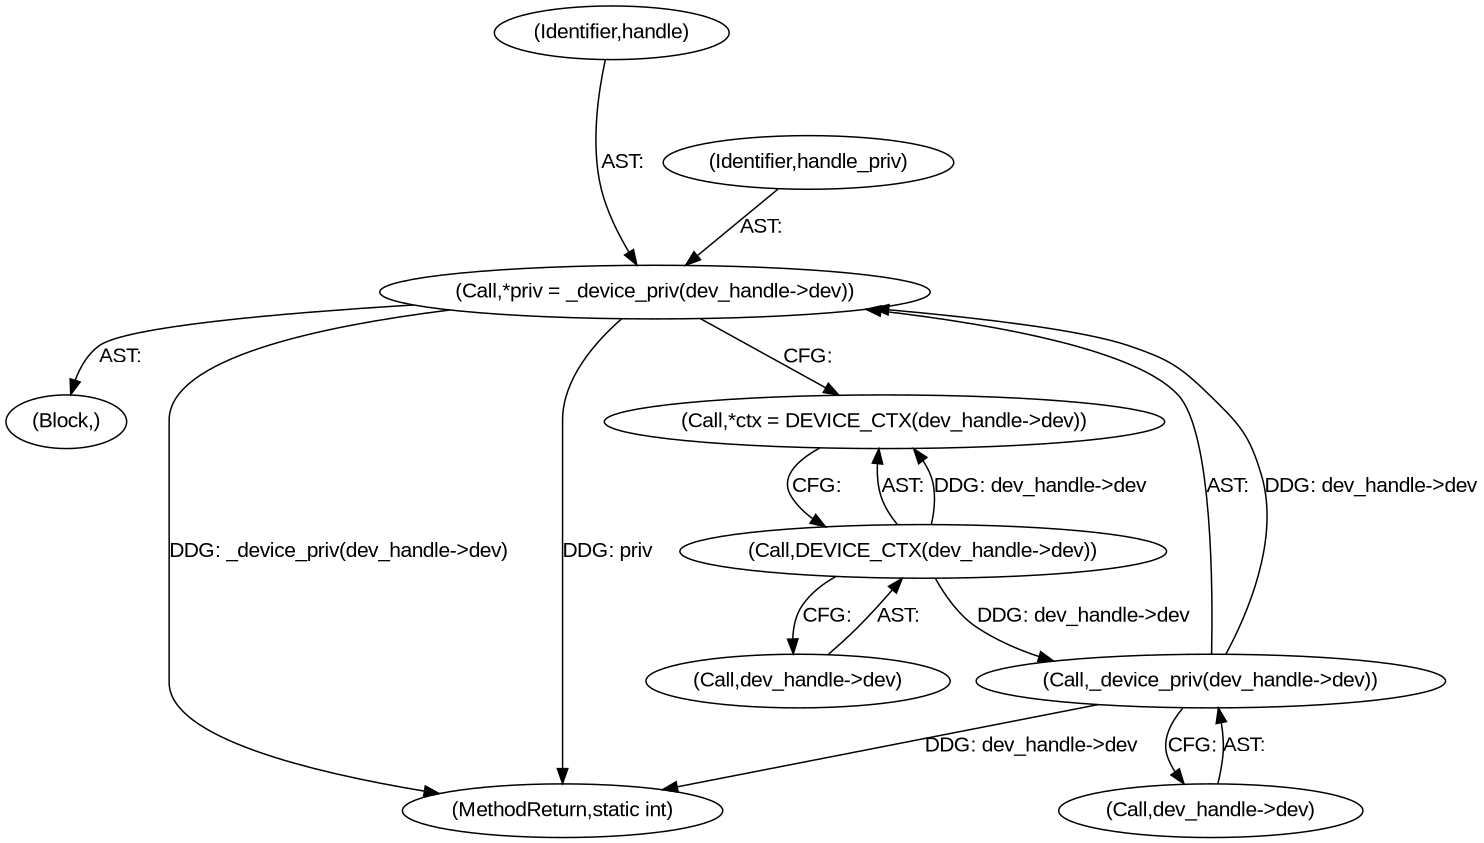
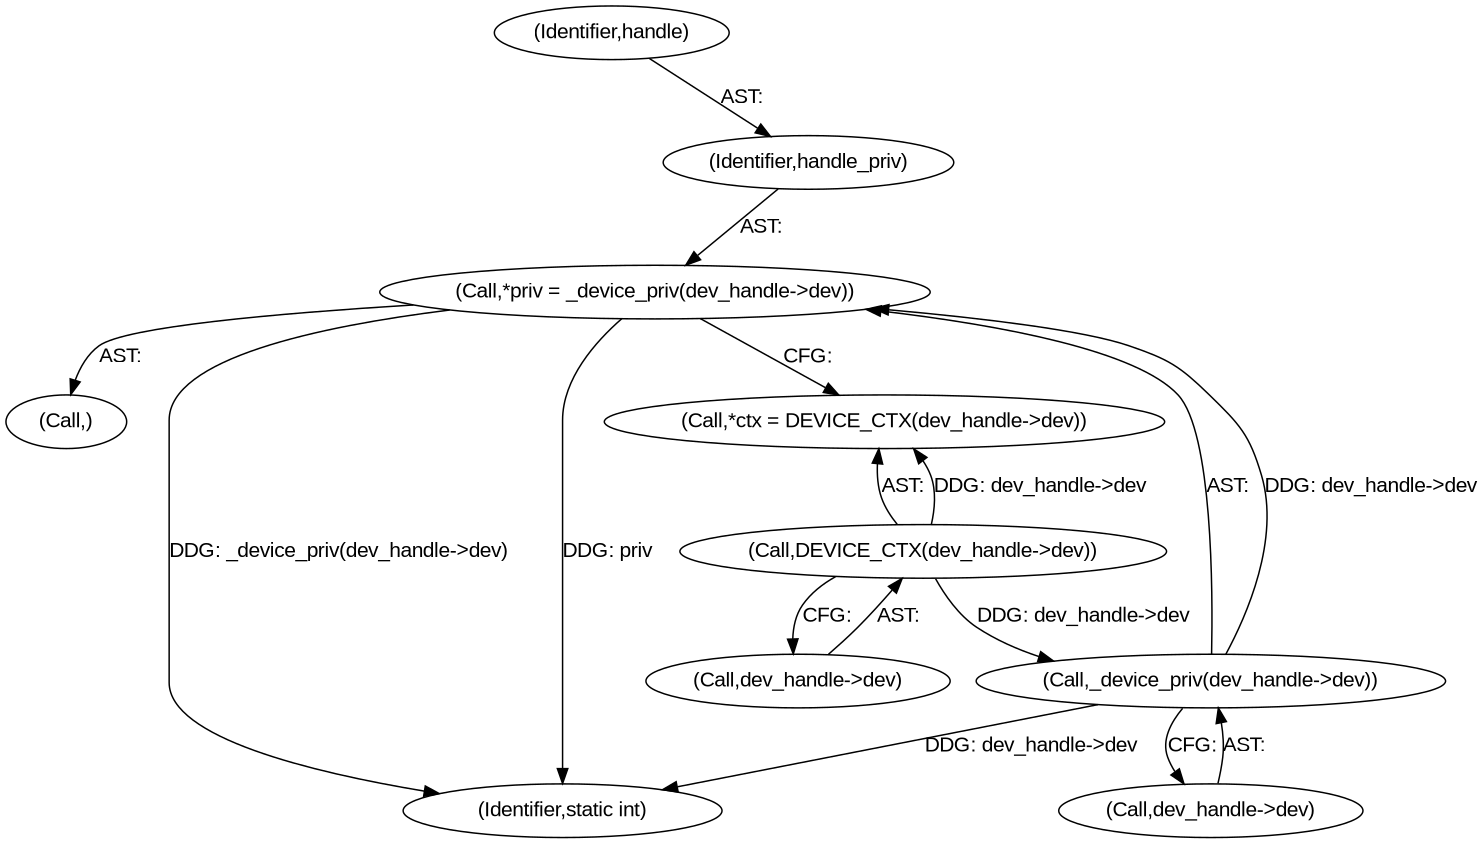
  digraph {
    fontname="Liberation Sans"
    node [fontname="Liberation Sans"]
    edge [fontname="Liberation Sans"]
    n1 [label="(Call,*priv = _device_priv(dev_handle->dev))"]
-   n2 [label="(Block,)"]
-   n3 [label="(MethodReturn,static int)"]
+   n2 [label="(Call,)"]
+   n3 [label="(Identifier,static int)"]
    n4 [label="(Call,*ctx = DEVICE_CTX(dev_handle->dev))"]
    n5 [label="(Call,_device_priv(dev_handle->dev))"]
    n6 [label="(Call,dev_handle->dev)"]
    n7 [label="(Call,DEVICE_CTX(dev_handle->dev))"]
    n8 [label="(Call,dev_handle->dev)"]
    n9 [label="(Identifier,handle_priv)"]
    n10 [label="(Identifier,handle)"]
    n1 -> n2 [label="AST: "]
    n1 -> n3 [label="DDG: _device_priv(dev_handle->dev)"]
    n1 -> n3 [label="DDG: priv"]
    n1 -> n4 [label="CFG: "]
-   n4 -> n7 [label="CFG: "]
    n5 -> n1 [label="AST: "]
    n5 -> n1 [label="DDG: dev_handle->dev"]
    n5 -> n3 [label="DDG: dev_handle->dev"]
    n5 -> n6 [label="CFG: "]
    n6 -> n5 [label="AST: "]
    n7 -> n4 [label="AST: "]
    n7 -> n4 [label="DDG: dev_handle->dev"]
    n7 -> n5 [label="DDG: dev_handle->dev"]
    n7 -> n8 [label="CFG: "]
    n8 -> n7 [label="AST: "]
    n9 -> n1 [label="AST: "]
-   n10 -> n1 [label="AST: "]
+   n10 -> n9 [label="AST: "]
  }
